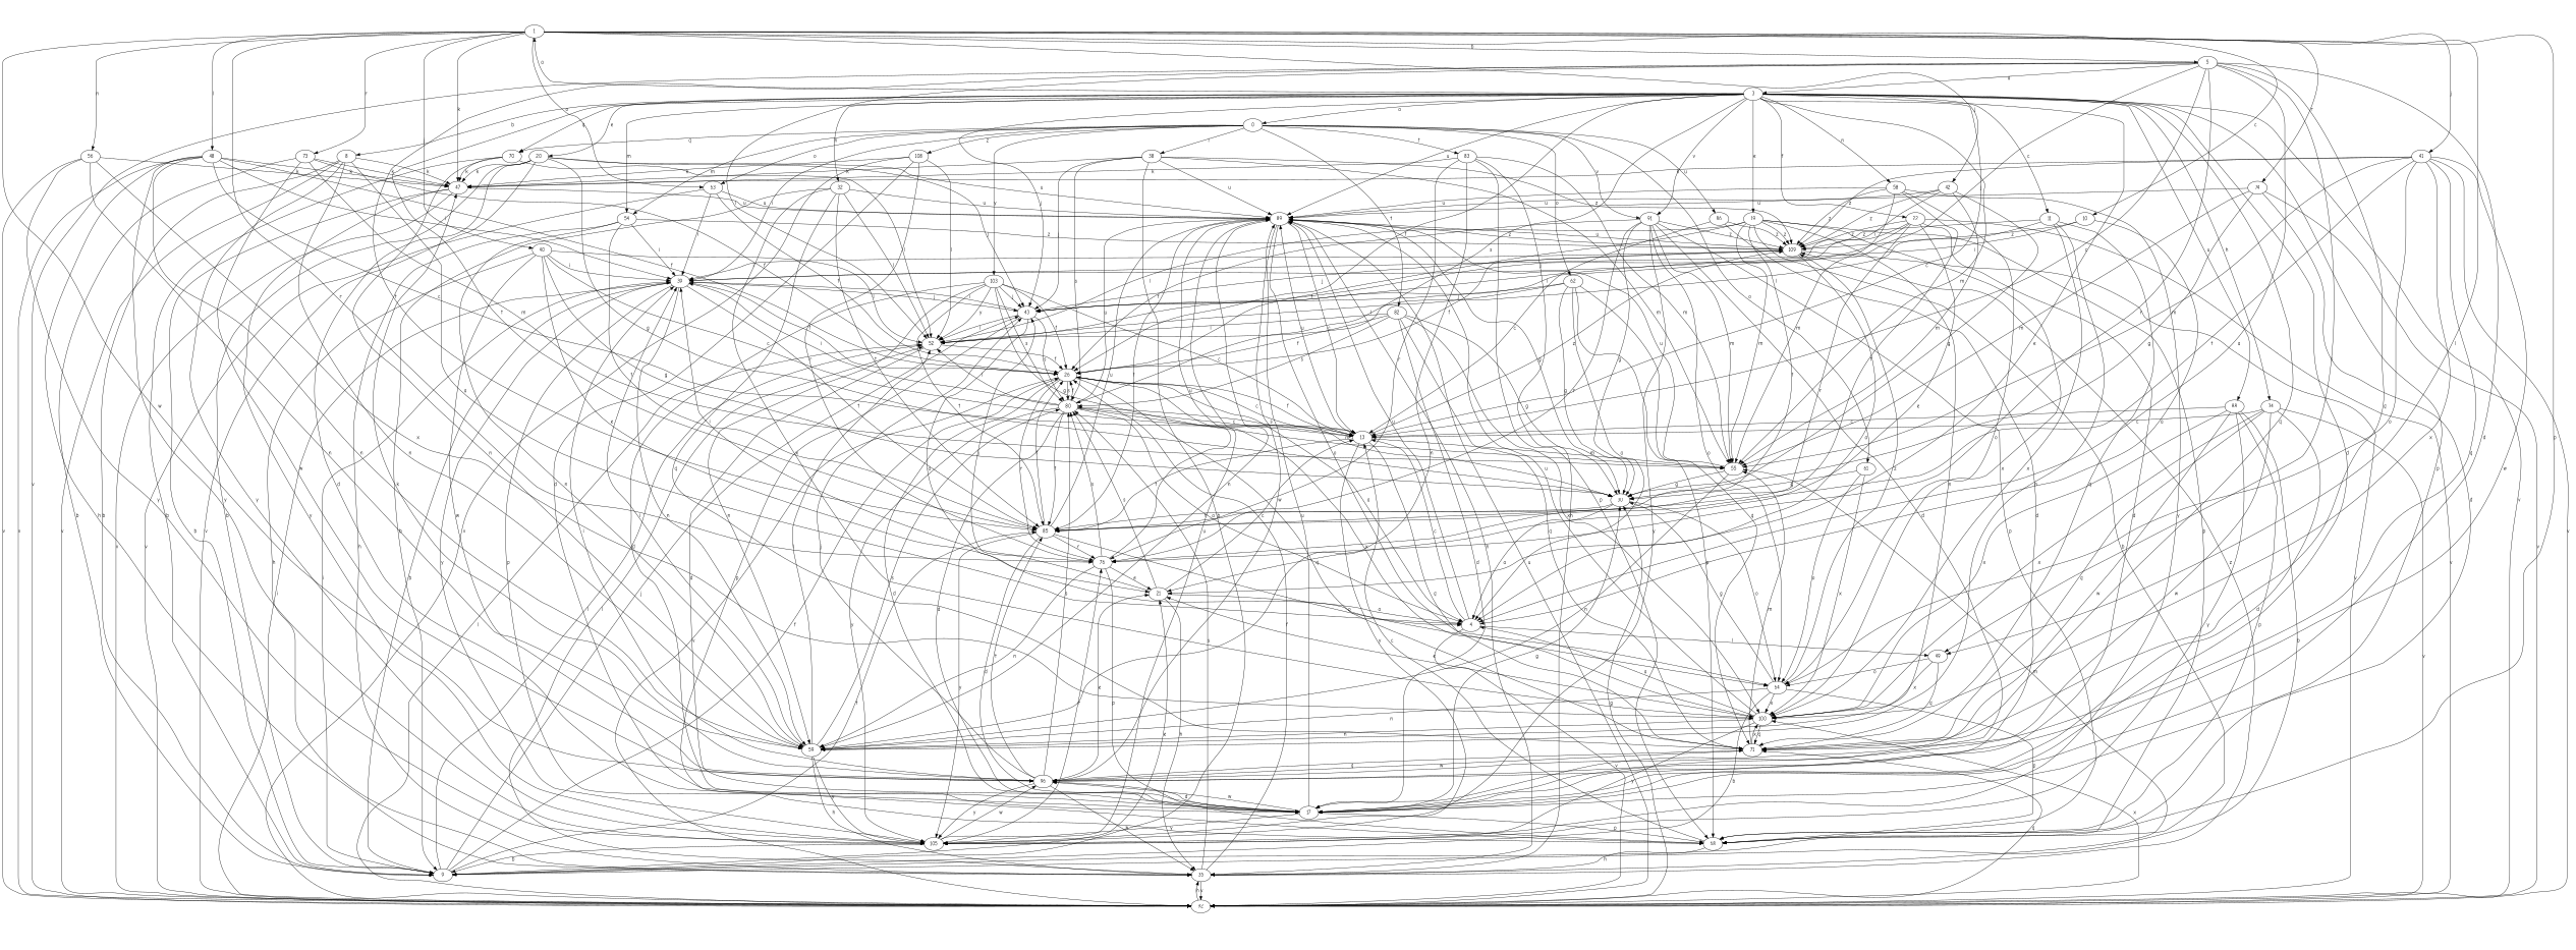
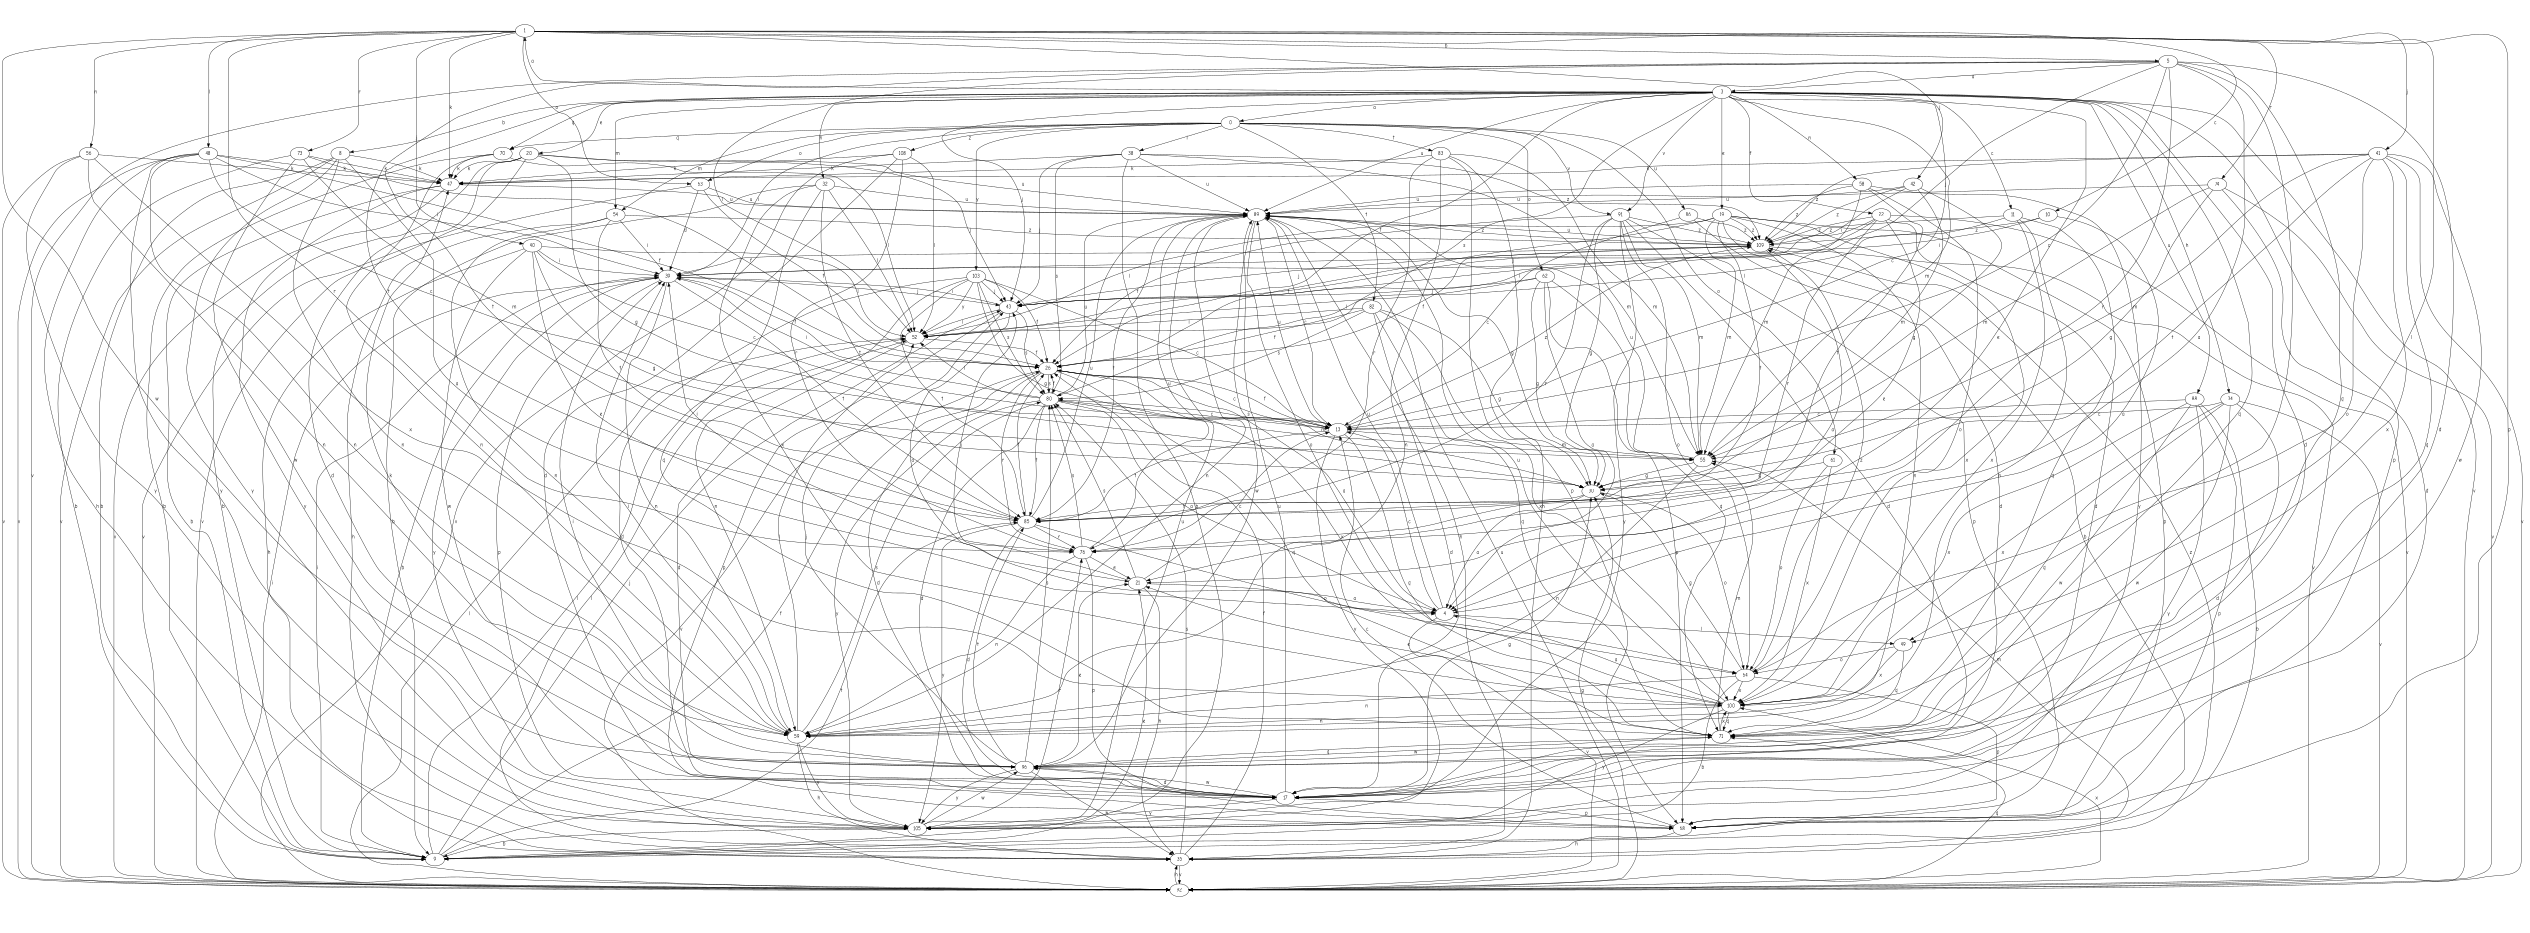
  strict digraph {
    fontname="Comic Neue"
    node [fontname="Comic Neue"]
    edge [fontname="Comic Neue"]
    0
    38
    39
    54
    61
    62
    63
    70
    82
    83
    86
    91
    103
    108
    47
    43
    55
    80
    89
    9
    109
    68
    26
    85
    59
    105
    35
    100
    30
    64
    71
    4
    52
    92
    17
    76
    13
    1
    5
    10
    40
    41
    42
    48
    49
    56
    73
    74
    96
    3
    21
    8
    11
    19
    20
    22
    32
    34
    58
    88
    0 -> 38 [label=i]
    0 -> 39 [label=i]
    0 -> 54 [label=m]
    0 -> 61 [label=o]
    0 -> 62 [label=o]
    0 -> 63 [label=o]
    0 -> 70 [label=q]
    0 -> 82 [label=t]
    0 -> 83 [label=t]
    0 -> 86 [label=u]
    0 -> 91 [label=v]
    0 -> 103 [label=y]
    0 -> 108 [label=z]
    38 -> 47 [label=k]
    38 -> 43 [label=j]
    38 -> 55 [label=m]
    38 -> 80 [label=s]
    38 -> 89 [label=u]
    38 -> 9 [label=b]
    38 -> 109 [label=z]
    39 -> 43 [label=j]
    39 -> 9 [label=b]
    39 -> 68 [label=p]
    39 -> 26 [label=f]
    39 -> 85 [label=t]
    39 -> 59 [label=n]
    39 -> 105 [label=y]
    54 -> 39 [label=i]
    54 -> 109 [label=z]
    54 -> 85 [label=t]
    54 -> 59 [label=n]
    54 -> 35 [label=h]
    61 -> 100 [label=x]
    61 -> 30 [label=g]
    61 -> 64 [label=o]
    62 -> 43 [label=j]
    62 -> 68 [label=p]
    62 -> 30 [label=g]
    62 -> 71 [label=q]
    62 -> 4 [label=a]
    62 -> 52 [label=l]
-   63 -> 39 [label=i]
+   63 -> 39 [label=d]
    63 -> 89 [label=u]
    63 -> 26 [label=f]
    63 -> 92 [label=v]
    70 -> 47 [label=k]
    70 -> 9 [label=b]
    70 -> 59 [label=n]
    70 -> 52 [label=l]
    82 -> 80 [label=s]
    82 -> 26 [label=f]
    82 -> 100 [label=x]
    82 -> 30 [label=g]
    82 -> 71 [label=q]
    82 -> 52 [label=l]
    82 -> 17 [label=d]
    83 -> 47 [label=k]
    83 -> 55 [label=m]
    83 -> 68 [label=p]
    83 -> 59 [label=n]
    83 -> 35 [label=h]
    83 -> 76 [label=r]
    86 -> 109 [label=z]
    86 -> 17 [label=d]
    86 -> 13 [label=c]
    91 -> 55 [label=m]
    91 -> 109 [label=z]
    91 -> 68 [label=p]
    91 -> 26 [label=f]
    91 -> 105 [label=y]
    91 -> 30 [label=g]
    91 -> 64 [label=o]
    91 -> 17 [label=d]
    91 -> 76 [label=r]
    103 -> 43 [label=j]
    103 -> 80 [label=s]
    103 -> 26 [label=f]
    103 -> 85 [label=t]
    103 -> 59 [label=n]
    103 -> 30 [label=g]
    103 -> 52 [label=y]
    103 -> 17 [label=d]
    103 -> 13 [label=c]
    108 -> 47 [label=k]
    108 -> 52 [label=l]
    108 -> 92 [label=v]
    108 -> 17 [label=d]
    108 -> 76 [label=r]
    47 -> 89 [label=u]
    47 -> 9 [label=b]
    47 -> 105 [label=y]
    47 -> 92 [label=v]
    43 -> 39 [label=i]
    43 -> 80 [label=s]
    43 -> 68 [label=p]
    43 -> 4 [label=a]
    43 -> 52 [label=l]
    55 -> 89 [label=u]
    55 -> 59 [label=n]
    55 -> 30 [label=g]
    80 -> 39 [label=i]
    80 -> 55 [label=m]
    80 -> 89 [label=u]
    80 -> 26 [label=f]
    80 -> 85 [label=t]
    80 -> 105 [label=y]
    80 -> 4 [label=a]
    80 -> 52 [label=l]
    80 -> 17 [label=d]
    80 -> 13 [label=c]
    89 -> 109 [label=z]
    89 -> 85 [label=t]
    89 -> 59 [label=n]
    89 -> 35 [label=h]
    89 -> 30 [label=g]
    89 -> 64 [label=o]
    89 -> 13 [label=c]
    89 -> 96 [label=w]
    9 -> 39 [label=i]
    9 -> 43 [label=j]
    9 -> 26 [label=f]
    9 -> 85 [label=t]
    9 -> 52 [label=l]
    9 -> 21 [label=e]
    109 -> 39 [label=i]
    109 -> 43 [label=j]
    109 -> 89 [label=u]
    109 -> 26 [label=f]
    109 -> 4 [label=a]
    109 -> 92 [label=v]
    68 -> 35 [label=h]
    68 -> 13 [label=c]
    26 -> 80 [label=s]
    26 -> 100 [label=x]
    26 -> 71 [label=q]
    26 -> 4 [label=a]
    26 -> 92 [label=v]
    26 -> 17 [label=d]
    26 -> 76 [label=r]
    26 -> 13 [label=c]
    85 -> 89 [label=u]
    85 -> 26 [label=f]
    85 -> 105 [label=y]
    85 -> 64 [label=o]
    85 -> 17 [label=d]
    85 -> 76 [label=r]
    59 -> 39 [label=i]
    59 -> 80 [label=s]
    59 -> 105 [label=y]
    59 -> 35 [label=h]
    59 -> 52 [label=l]
    105 -> 89 [label=u]
    105 -> 9 [label=b]
    105 -> 76 [label=r]
    105 -> 96 [label=w]
    35 -> 55 [label=m]
    35 -> 80 [label=s]
    35 -> 109 [label=z]
    35 -> 26 [label=f]
    35 -> 52 [label=l]
    35 -> 92 [label=v]
    100 -> 89 [label=u]
    100 -> 59 [label=n]
    100 -> 105 [label=y]
    100 -> 71 [label=q]
    100 -> 4 [label=a]
    100 -> 21 [label=e]
    30 -> 85 [label=t]
    30 -> 64 [label=o]
    30 -> 4 [label=a]
    64 -> 9 [label=b]
    64 -> 109 [label=z]
    64 -> 68 [label=p]
    64 -> 59 [label=n]
    64 -> 100 [label=x]
    64 -> 30 [label=g]
    71 -> 55 [label=m]
    71 -> 100 [label=x]
    71 -> 96 [label=w]
    4 -> 89 [label=u]
    4 -> 92 [label=v]
    4 -> 13 [label=c]
    4 -> 49 [label=l]
    52 -> 26 [label=f]
    52 -> 17 [label=d]
    92 -> 39 [label=i]
    92 -> 89 [label=u]
    92 -> 35 [label=h]
    92 -> 100 [label=x]
    92 -> 30 [label=g]
    92 -> 71 [label=q]
    92 -> 52 [label=l]
    17 -> 89 [label=u]
    17 -> 68 [label=p]
    17 -> 105 [label=y]
    17 -> 30 [label=g]
    17 -> 96 [label=w]
    76 -> 39 [label=i]
    76 -> 80 [label=s]
    76 -> 89 [label=u]
    76 -> 68 [label=p]
    76 -> 59 [label=n]
    76 -> 21 [label=e]
    13 -> 55 [label=m]
    13 -> 80 [label=s]
    13 -> 89 [label=u]
    13 -> 109 [label=z]
    13 -> 26 [label=f]
    13 -> 85 [label=t]
    13 -> 105 [label=y]
    13 -> 71 [label=q]
    1 -> 63 [label=o]
    1 -> 47 [label=k]
    1 -> 68 [label=p]
    1 -> 76 [label=r]
    1 -> 5 [label=b]
    1 -> 10 [label=c]
    1 -> 40 [label=j]
    1 -> 41 [label=j]
    1 -> 42 [label=j]
    1 -> 48 [label=l]
    1 -> 49 [label=l]
    1 -> 56 [label=n]
    1 -> 73 [label=r]
    1 -> 74 [label=r]
    1 -> 96 [label=w]
    5 -> 43 [label=j]
    5 -> 85 [label=t]
    5 -> 71 [label=q]
    5 -> 4 [label=a]
    5 -> 52 [label=l]
    5 -> 92 [label=v]
    5 -> 17 [label=d]
    5 -> 76 [label=r]
    5 -> 13 [label=c]
    5 -> 49 [label=l]
    5 -> 3 [label=a]
    10 -> 39 [label=i]
    10 -> 109 [label=z]
    10 -> 4 [label=a]
    40 -> 39 [label=i]
    40 -> 35 [label=h]
    40 -> 30 [label=g]
    40 -> 52 [label=l]
    40 -> 13 [label=c]
    40 -> 96 [label=w]
    40 -> 21 [label=e]
    41 -> 47 [label=k]
    41 -> 55 [label=m]
    41 -> 109 [label=z]
    41 -> 85 [label=t]
    41 -> 100 [label=x]
    41 -> 64 [label=o]
    41 -> 71 [label=q]
    41 -> 92 [label=v]
    41 -> 96 [label=w]
    42 -> 39 [label=i]
    42 -> 55 [label=m]
    42 -> 89 [label=u]
    42 -> 109 [label=z]
    42 -> 30 [label=g]
    48 -> 39 [label=i]
    48 -> 47 [label=k]
    48 -> 26 [label=f]
    48 -> 59 [label=n]
    48 -> 105 [label=y]
    48 -> 35 [label=h]
    48 -> 92 [label=v]
    48 -> 13 [label=c]
    49 -> 100 [label=x]
    49 -> 64 [label=o]
    49 -> 71 [label=q]
    56 -> 47 [label=k]
    56 -> 59 [label=n]
    56 -> 105 [label=y]
    56 -> 100 [label=x]
    56 -> 92 [label=v]
    73 -> 47 [label=k]
    73 -> 55 [label=m]
    73 -> 9 [label=b]
    73 -> 26 [label=f]
    73 -> 96 [label=w]
    74 -> 55 [label=m]
    74 -> 89 [label=u]
    74 -> 30 [label=g]
    74 -> 92 [label=v]
    74 -> 17 [label=d]
    96 -> 39 [label=i]
    96 -> 47 [label=k]
    96 -> 43 [label=j]
    96 -> 80 [label=s]
    96 -> 85 [label=t]
    96 -> 105 [label=y]
    96 -> 35 [label=h]
    96 -> 71 [label=q]
    96 -> 17 [label=d]
    96 -> 21 [label=e]
    3 -> 0 [label=a]
    3 -> 54 [label=m]
    3 -> 70 [label=q]
    3 -> 91 [label=v]
    3 -> 43 [label=j]
    3 -> 55 [label=m]
    3 -> 80 [label=s]
    3 -> 89 [label=u]
    3 -> 68 [label=p]
    3 -> 26 [label=f]
    3 -> 85 [label=t]
    3 -> 71 [label=q]
    3 -> 92 [label=v]
    3 -> 17 [label=d]
    3 -> 13 [label=c]
    3 -> 1 [label=a]
    3 -> 21 [label=e]
    3 -> 8 [label=b]
    3 -> 11 [label=c]
    3 -> 19 [label=e]
    3 -> 20 [label=e]
    3 -> 22 [label=f]
    3 -> 32 [label=h]
    3 -> 34 [label=h]
    3 -> 58 [label=n]
    3 -> 88 [label=u]
    21 -> 43 [label=j]
    21 -> 80 [label=s]
    21 -> 35 [label=h]
    21 -> 4 [label=a]
    21 -> 13 [label=c]
    8 -> 47 [label=k]
    8 -> 9 [label=b]
    8 -> 59 [label=n]
    8 -> 105 [label=y]
    8 -> 4 [label=a]
    8 -> 92 [label=v]
    11 -> 109 [label=z]
    11 -> 59 [label=n]
    11 -> 100 [label=x]
    11 -> 71 [label=q]
    11 -> 52 [label=l]
    19 -> 55 [label=m]
    19 -> 9 [label=b]
    19 -> 109 [label=z]
    19 -> 68 [label=p]
    19 -> 26 [label=f]
    19 -> 85 [label=t]
    19 -> 59 [label=n]
    19 -> 100 [label=x]
    19 -> 52 [label=l]
    20 -> 47 [label=k]
    20 -> 43 [label=j]
    20 -> 89 [label=u]
    20 -> 9 [label=b]
    20 -> 30 [label=g]
    20 -> 92 [label=v]
    20 -> 17 [label=d]
    22 -> 43 [label=j]
    22 -> 109 [label=z]
    22 -> 52 [label=l]
    22 -> 92 [label=v]
    22 -> 17 [label=d]
    22 -> 76 [label=r]
    22 -> 21 [label=e]
    32 -> 89 [label=u]
    32 -> 9 [label=b]
    32 -> 85 [label=t]
    32 -> 100 [label=x]
    32 -> 71 [label=q]
    32 -> 52 [label=l]
    34 -> 100 [label=x]
    34 -> 71 [label=q]
    34 -> 92 [label=v]
    34 -> 17 [label=d]
    34 -> 13 [label=c]
    34 -> 96 [label=w]
    58 -> 55 [label=m]
    58 -> 89 [label=u]
    58 -> 109 [label=z]
    58 -> 85 [label=t]
    58 -> 105 [label=y]
    58 -> 64 [label=o]
    88 -> 9 [label=b]
    88 -> 68 [label=p]
    88 -> 105 [label=y]
    88 -> 100 [label=x]
    88 -> 13 [label=c]
    88 -> 96 [label=w]
  }
